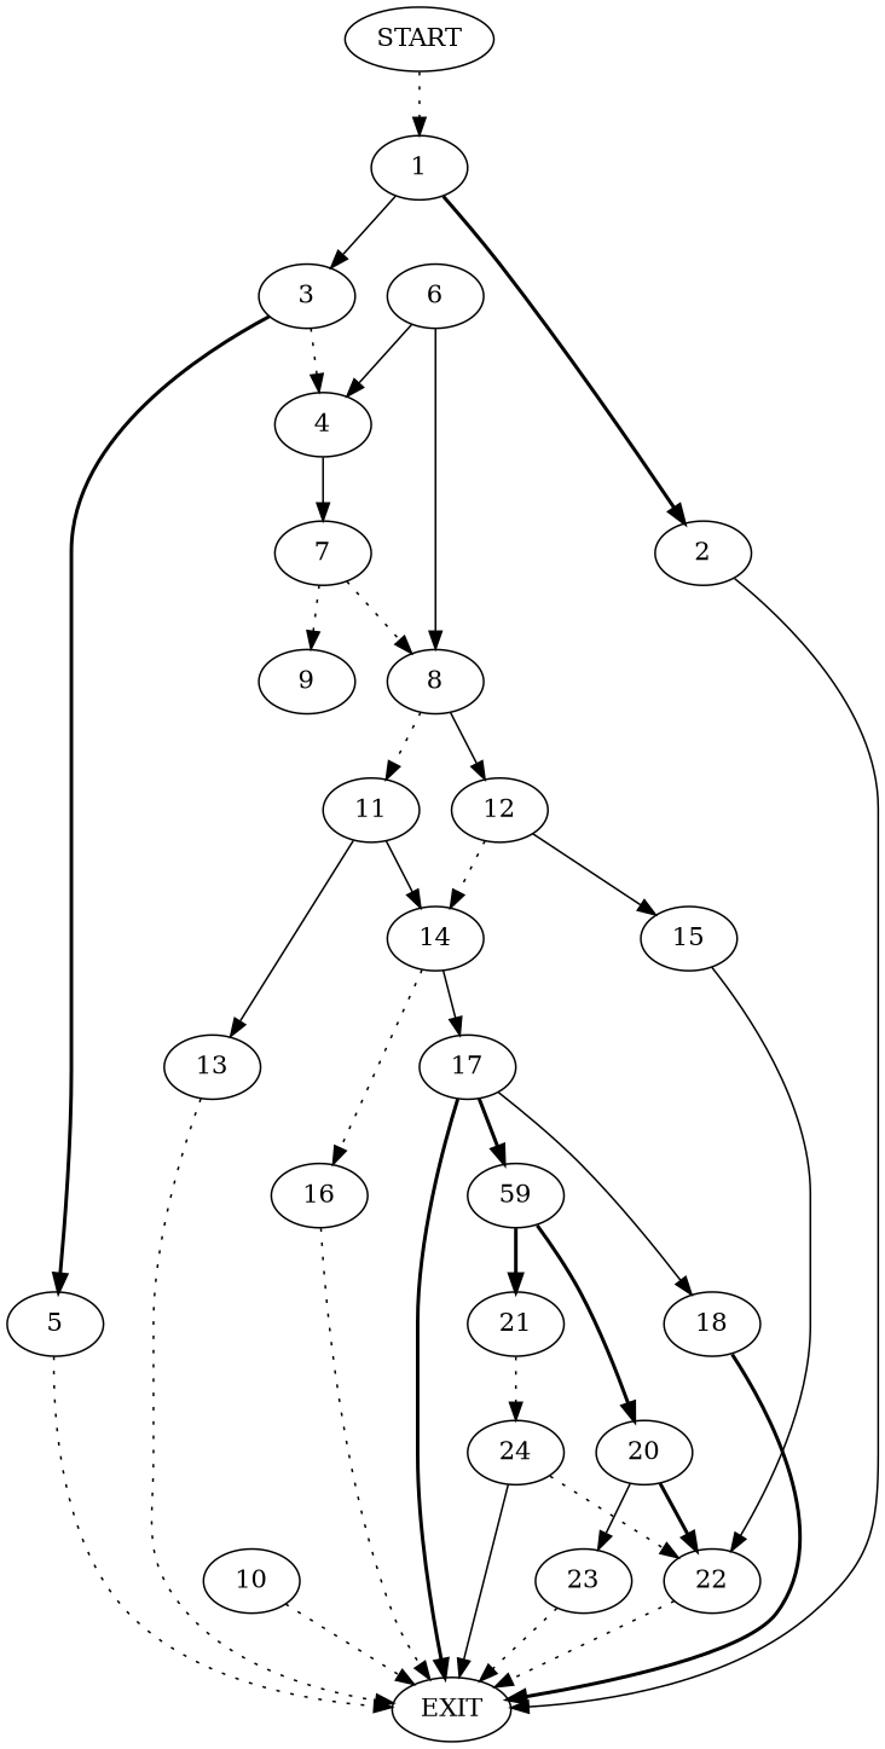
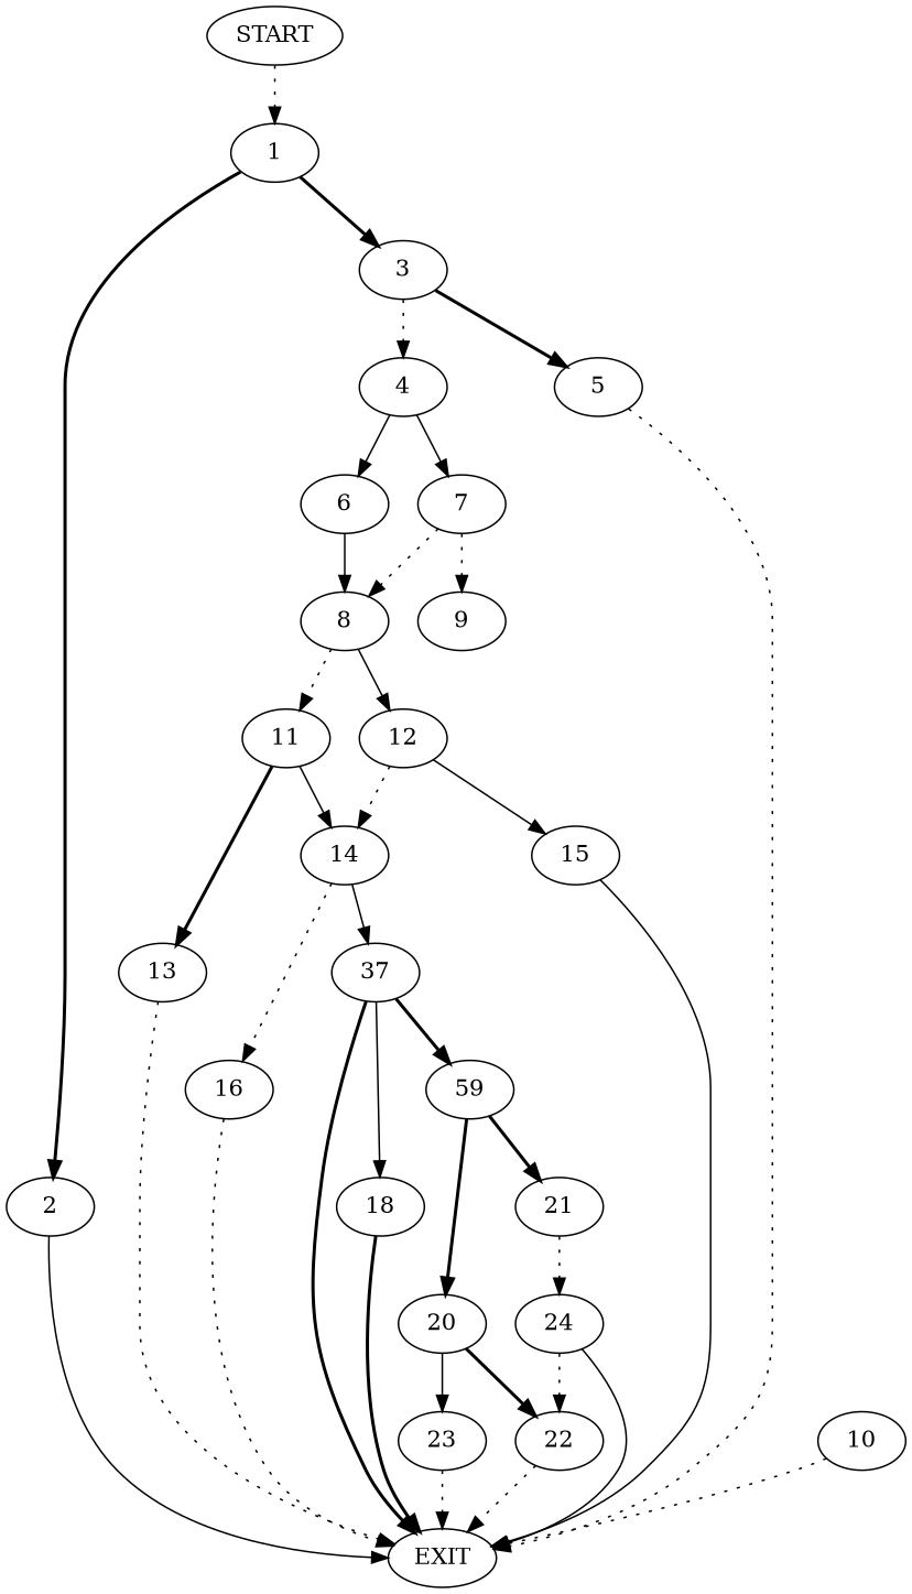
  digraph {
    edge [style=dotted]
    n1 [label=START]
    1
    2
    3
    n5 [label=EXIT]
    4
    5
    6
    7
    8
    9
    11
    12
    10
    13
    14
    15
    16
-   17
+   17 [label=37]
    18
    n21 [label=59]
    20
    21
    22
    23
    24
    n1 -> 1
    1 -> 2 [style=bold]
-   1 -> 3 [style=solid]
+   1 -> 3 [style=bold]
    2 -> n5 [style=solid]
    3 -> 4
    3 -> 5 [style=bold]
-   6 -> 4 [style=solid]
+   4 -> 6 [style=solid]
    4 -> 7 [style=solid]
    5 -> n5
    6 -> 8 [style=solid]
    7 -> 8
    7 -> 9
    8 -> 11
    8 -> 12 [style=solid]
-   11 -> 13 [style=solid]
+   11 -> 13 [style=bold]
    11 -> 14 [style=solid]
    12 -> 14
    12 -> 15 [style=solid]
    10 -> n5
    13 -> n5
    14 -> 16
    14 -> 17 [style=solid]
-   15 -> 22 [style=solid]
+   15 -> n5 [style=solid]
    16 -> n5
    17 -> n5 [style=bold]
    17 -> 18 [style=solid]
    17 -> n21 [style=bold]
    18 -> n5 [style=bold]
    n21 -> 20 [style=bold]
    n21 -> 21 [style=bold]
    20 -> 22 [style=bold]
    20 -> 23 [style=solid]
    21 -> 24
    22 -> n5
    23 -> n5
    24 -> n5 [style=solid]
    24 -> 22
  }
